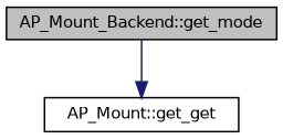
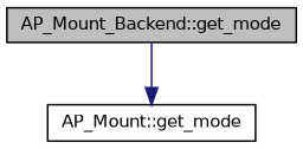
  digraph {
    rankdir=TB
    node [color=black fontname=Helvetica fontsize=10 shape=record style=filled]
    n1 [fillcolor=grey75 fontcolor=black height=0.2 label="AP_Mount_Backend::get_mode" width=0.4]
-   n2 [fillcolor=white height=0.2 label="AP_Mount::get_get" width=0.4]
+   n2 [fillcolor=white height=0.2 label="AP_Mount::get_mode" width=0.4]
    n1 -> n2 [color=midnightblue fontname=Helvetica fontsize=10 labelfontname=Helvetica labelfontsize=10 style=solid]
  }
